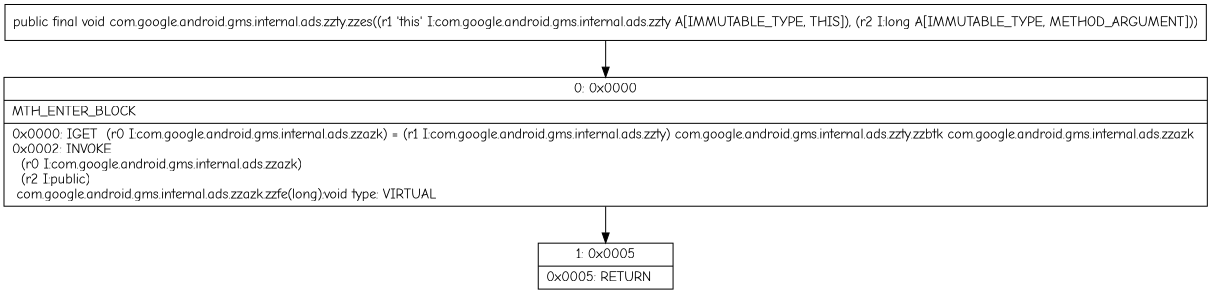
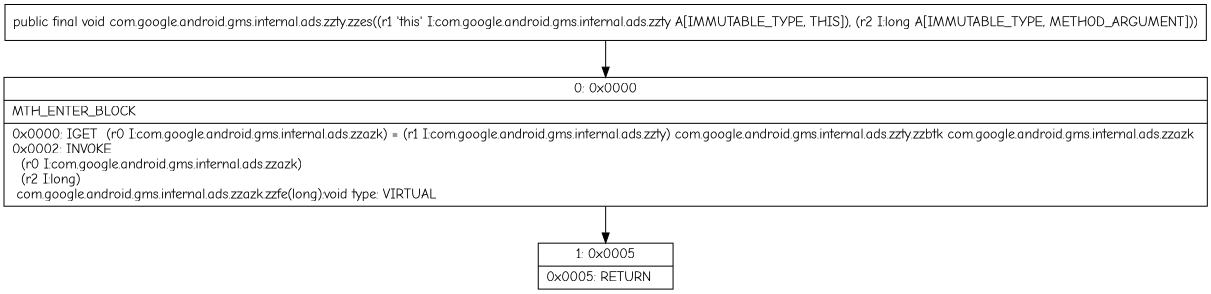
  digraph {
    fontname="Comic Neue"
    node [shape=record fontname="Comic Neue"]
    edge [fontname="Comic Neue"]
-   n1 [label="{0\:\ 0x0000|MTH_ENTER_BLOCK\l|0x0000: IGET  (r0 I:com.google.android.gms.internal.ads.zzazk) = (r1 I:com.google.android.gms.internal.ads.zzty) com.google.android.gms.internal.ads.zzty.zzbtk com.google.android.gms.internal.ads.zzazk \l0x0002: INVOKE  \l  (r0 I:com.google.android.gms.internal.ads.zzazk)\l  (r2 I:public)\l com.google.android.gms.internal.ads.zzazk.zzfe(long):void type: VIRTUAL \l}"]
+   n1 [label="{0\:\ 0x0000|MTH_ENTER_BLOCK\l|0x0000: IGET  (r0 I:com.google.android.gms.internal.ads.zzazk) = (r1 I:com.google.android.gms.internal.ads.zzty) com.google.android.gms.internal.ads.zzty.zzbtk com.google.android.gms.internal.ads.zzazk \l0x0002: INVOKE  \l  (r0 I:com.google.android.gms.internal.ads.zzazk)\l  (r2 I:long)\l com.google.android.gms.internal.ads.zzazk.zzfe(long):void type: VIRTUAL \l}"]
    n2 [label="{1\:\ 0x0005|0x0005: RETURN   \l}"]
    n3 [label="{public final void com.google.android.gms.internal.ads.zzty.zzes((r1 'this' I:com.google.android.gms.internal.ads.zzty A[IMMUTABLE_TYPE, THIS]), (r2 I:long A[IMMUTABLE_TYPE, METHOD_ARGUMENT])) }"]
    n1 -> n2
    n3 -> n1
  }
